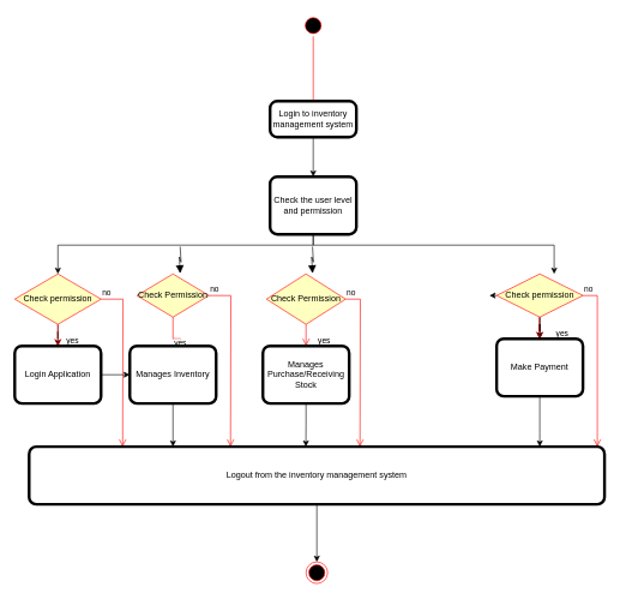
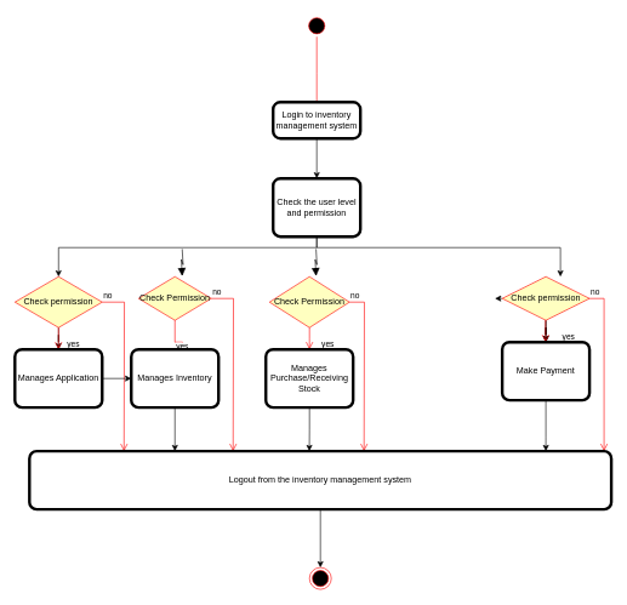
  <mxCell id="0" />
  <mxCell id="1" parent="0" />
  <mxCell id="2" value="" style="ellipse;html=1;shape=startState;fillColor=#000000;strokeColor=#ff0000;" vertex="1" parent="1"><mxGeometry x="420" y="20" width="30" height="30" as="geometry" /></mxCell>
  <mxCell id="3" value="" style="edgeStyle=orthogonalEdgeStyle;html=1;verticalAlign=bottom;endArrow=open;endSize=8;strokeColor=#ff0000;rounded=0;" edge="1" source="2" parent="1"><mxGeometry relative="1" as="geometry"><mxPoint x="435" y="150" as="targetPoint" /></mxGeometry></mxCell>
  <mxCell id="4" style="edgeStyle=orthogonalEdgeStyle;rounded=0;orthogonalLoop=1;jettySize=auto;html=1;entryX=0.5;entryY=0;entryDx=0;entryDy=0;entryPerimeter=0;" edge="1" parent="1" source="5" target="8"><mxGeometry relative="1" as="geometry" /></mxCell>
  <mxCell id="5" value="Login to inventory management system" style="points=[[0.25,0,0],[0.5,0,0],[0.75,0,0],[1,0.25,0],[1,0.5,0],[1,0.75,0],[0.75,1,0],[0.5,1,0],[0.25,1,0],[0,0.75,0],[0,0.5,0],[0,0.25,0]];shape=mxgraph.bpmn.task;whiteSpace=wrap;rectStyle=rounded;size=10;bpmnShapeType=call;" vertex="1" parent="1"><mxGeometry x="375" y="140" width="120" height="50" as="geometry" /></mxCell>
  <mxCell id="6" style="edgeStyle=orthogonalEdgeStyle;rounded=0;orthogonalLoop=1;jettySize=auto;html=1;" edge="1" parent="1" source="8"><mxGeometry relative="1" as="geometry"><mxPoint x="80" y="380" as="targetPoint" /><Array as="points"><mxPoint x="435" y="340" /><mxPoint x="80" y="340" /></Array></mxGeometry></mxCell>
  <mxCell id="7" style="edgeStyle=orthogonalEdgeStyle;rounded=0;orthogonalLoop=1;jettySize=auto;html=1;" edge="1" parent="1" source="8"><mxGeometry relative="1" as="geometry"><mxPoint x="770" y="380" as="targetPoint" /><Array as="points"><mxPoint x="435" y="340" /><mxPoint x="770" y="340" /></Array></mxGeometry></mxCell>
  <mxCell id="8" value="Check the user level and permission" style="points=[[0.25,0,0],[0.5,0,0],[0.75,0,0],[1,0.25,0],[1,0.5,0],[1,0.75,0],[0.75,1,0],[0.5,1,0],[0.25,1,0],[0,0.75,0],[0,0.5,0],[0,0.25,0]];shape=mxgraph.bpmn.task;whiteSpace=wrap;rectStyle=rounded;size=10;bpmnShapeType=call;" vertex="1" parent="1"><mxGeometry x="375" y="245" width="120" height="80" as="geometry" /></mxCell>
  <mxCell id="9" value="" style="edgeStyle=orthogonalEdgeStyle;rounded=0;orthogonalLoop=1;jettySize=auto;html=1;" edge="1" parent="1" source="10" target="22"><mxGeometry relative="1" as="geometry" /></mxCell>
  <mxCell id="10" value="Check permission" style="rhombus;whiteSpace=wrap;html=1;fillColor=#ffffc0;strokeColor=#ff0000;" vertex="1" parent="1"><mxGeometry x="20" y="380" width="120" height="70" as="geometry" /></mxCell>
  <mxCell id="11" value="no" style="edgeStyle=orthogonalEdgeStyle;html=1;align=left;verticalAlign=bottom;endArrow=open;endSize=8;strokeColor=#ff0000;rounded=0;" edge="1" source="10" parent="1"><mxGeometry x="-1" relative="1" as="geometry"><mxPoint x="170" y="620" as="targetPoint" /></mxGeometry></mxCell>
  <mxCell id="12" value="yes" style="edgeStyle=orthogonalEdgeStyle;html=1;align=left;verticalAlign=top;endArrow=open;endSize=8;strokeColor=#ff0000;rounded=0;" edge="1" source="10" parent="1"><mxGeometry x="-0.333" y="10" relative="1" as="geometry"><mxPoint x="80" y="480" as="targetPoint" /><mxPoint as="offset" /></mxGeometry></mxCell>
  <mxCell id="13" style="edgeStyle=orthogonalEdgeStyle;rounded=0;orthogonalLoop=1;jettySize=auto;html=1;exitX=0;exitY=0.5;exitDx=0;exitDy=0;" edge="1" parent="1" source="16"><mxGeometry relative="1" as="geometry"><mxPoint x="680" y="410" as="targetPoint" /></mxGeometry></mxCell>
  <mxCell id="14" value="" style="edgeStyle=orthogonalEdgeStyle;rounded=0;orthogonalLoop=1;jettySize=auto;html=1;" edge="1" parent="1" source="16" target="20"><mxGeometry relative="1" as="geometry" /></mxCell>
  <mxCell id="15" value="" style="edgeStyle=orthogonalEdgeStyle;rounded=0;orthogonalLoop=1;jettySize=auto;html=1;" edge="1" parent="1" source="16" target="20"><mxGeometry relative="1" as="geometry" /></mxCell>
  <mxCell id="16" value="Check permission" style="rhombus;whiteSpace=wrap;html=1;fillColor=#ffffc0;strokeColor=#ff0000;" vertex="1" parent="1"><mxGeometry x="690" y="380" width="120" height="60" as="geometry" /></mxCell>
  <mxCell id="17" value="no" style="edgeStyle=orthogonalEdgeStyle;html=1;align=left;verticalAlign=bottom;endArrow=open;endSize=8;strokeColor=#ff0000;rounded=0;" edge="1" source="16" parent="1"><mxGeometry x="-1" relative="1" as="geometry"><mxPoint x="830" y="620" as="targetPoint" /><Array as="points"><mxPoint x="830" y="410" /></Array></mxGeometry></mxCell>
  <mxCell id="18" value="yes" style="edgeStyle=orthogonalEdgeStyle;html=1;align=left;verticalAlign=top;endArrow=open;endSize=8;strokeColor=#ff0000;rounded=0;" edge="1" parent="1"><mxGeometry x="-0.333" y="21" relative="1" as="geometry"><mxPoint x="749.5" y="470" as="targetPoint" /><mxPoint x="749.5" y="440" as="sourcePoint" /><mxPoint as="offset" /></mxGeometry></mxCell>
  <mxCell id="19" value="" style="edgeStyle=orthogonalEdgeStyle;rounded=0;orthogonalLoop=1;jettySize=auto;html=1;" edge="1" parent="1" source="20" target="36"><mxGeometry relative="1" as="geometry"><Array as="points"><mxPoint x="750" y="600" /><mxPoint x="750" y="600" /></Array></mxGeometry></mxCell>
  <mxCell id="20" value="Make Payment" style="points=[[0.25,0,0],[0.5,0,0],[0.75,0,0],[1,0.25,0],[1,0.5,0],[1,0.75,0],[0.75,1,0],[0.5,1,0],[0.25,1,0],[0,0.75,0],[0,0.5,0],[0,0.25,0]];shape=mxgraph.bpmn.task;whiteSpace=wrap;rectStyle=rounded;size=10;bpmnShapeType=call;" vertex="1" parent="1"><mxGeometry x="690" y="470" width="120" height="80" as="geometry" /></mxCell>
  <mxCell id="21" style="edgeStyle=orthogonalEdgeStyle;rounded=0;orthogonalLoop=1;jettySize=auto;html=1;" edge="1" parent="1" source="22" target="29"><mxGeometry relative="1" as="geometry" /></mxCell>
- <mxCell id="22" value="Login Application" style="points=[[0.25,0,0],[0.5,0,0],[0.75,0,0],[1,0.25,0],[1,0.5,0],[1,0.75,0],[0.75,1,0],[0.5,1,0],[0.25,1,0],[0,0.75,0],[0,0.5,0],[0,0.25,0]];shape=mxgraph.bpmn.task;whiteSpace=wrap;rectStyle=rounded;size=10;bpmnShapeType=call;" vertex="1" parent="1"><mxGeometry x="20" y="480" width="120" height="80" as="geometry" /></mxCell>
+ <mxCell id="22" value="Manages Application" style="points=[[0.25,0,0],[0.5,0,0],[0.75,0,0],[1,0.25,0],[1,0.5,0],[1,0.75,0],[0.75,1,0],[0.5,1,0],[0.25,1,0],[0,0.75,0],[0,0.5,0],[0,0.25,0]];shape=mxgraph.bpmn.task;whiteSpace=wrap;rectStyle=rounded;size=10;bpmnShapeType=call;" vertex="1" parent="1"><mxGeometry x="20" y="480" width="120" height="80" as="geometry" /></mxCell>
  <mxCell id="23" value="Check Permission" style="rhombus;whiteSpace=wrap;html=1;fillColor=#ffffc0;strokeColor=#ff0000;" vertex="1" parent="1"><mxGeometry x="190" y="380" width="100" height="60" as="geometry" /></mxCell>
  <mxCell id="24" value="no" style="edgeStyle=orthogonalEdgeStyle;html=1;align=left;verticalAlign=bottom;endArrow=open;endSize=8;strokeColor=#ff0000;rounded=0;" edge="1" source="23" parent="1"><mxGeometry x="-1" relative="1" as="geometry"><mxPoint x="320" y="620" as="targetPoint" /></mxGeometry></mxCell>
  <mxCell id="25" value="yes" style="edgeStyle=orthogonalEdgeStyle;html=1;align=left;verticalAlign=top;endArrow=open;endSize=8;strokeColor=#ff0000;rounded=0;" edge="1" source="23" parent="1"><mxGeometry x="-0.333" relative="1" as="geometry"><mxPoint x="250" y="500" as="targetPoint" /><mxPoint as="offset" /></mxGeometry></mxCell>
  <mxCell id="26" value="" style="shape=mxgraph.lean_mapping.electronic_info_flow_edge;html=1;rounded=0;" edge="1" parent="1"><mxGeometry width="160" relative="1" as="geometry"><mxPoint x="434" y="340" as="sourcePoint" /><mxPoint x="434" y="380" as="targetPoint" /></mxGeometry></mxCell>
  <mxCell id="27" value="" style="shape=mxgraph.lean_mapping.electronic_info_flow_edge;html=1;rounded=0;" edge="1" parent="1"><mxGeometry width="160" relative="1" as="geometry"><mxPoint x="250" y="340" as="sourcePoint" /><mxPoint x="250" y="380" as="targetPoint" /></mxGeometry></mxCell>
  <mxCell id="28" style="edgeStyle=orthogonalEdgeStyle;rounded=0;orthogonalLoop=1;jettySize=auto;html=1;entryX=0.25;entryY=0;entryDx=0;entryDy=0;entryPerimeter=0;" edge="1" parent="1" source="29" target="36"><mxGeometry relative="1" as="geometry" /></mxCell>
  <mxCell id="29" value="Manages Inventory" style="points=[[0.25,0,0],[0.5,0,0],[0.75,0,0],[1,0.25,0],[1,0.5,0],[1,0.75,0],[0.75,1,0],[0.5,1,0],[0.25,1,0],[0,0.75,0],[0,0.5,0],[0,0.25,0]];shape=mxgraph.bpmn.task;whiteSpace=wrap;rectStyle=rounded;size=10;bpmnShapeType=call;" vertex="1" parent="1"><mxGeometry x="180" y="480" width="120" height="80" as="geometry" /></mxCell>
  <mxCell id="30" value="Check Permission" style="rhombus;whiteSpace=wrap;html=1;fillColor=#ffffc0;strokeColor=#ff0000;" vertex="1" parent="1"><mxGeometry x="370" y="380" width="110" height="70" as="geometry" /></mxCell>
  <mxCell id="31" value="no" style="edgeStyle=orthogonalEdgeStyle;html=1;align=left;verticalAlign=bottom;endArrow=open;endSize=8;strokeColor=#ff0000;rounded=0;" edge="1" source="30" parent="1"><mxGeometry x="-1" relative="1" as="geometry"><mxPoint x="500" y="620" as="targetPoint" /></mxGeometry></mxCell>
  <mxCell id="32" value="yes" style="edgeStyle=orthogonalEdgeStyle;html=1;align=left;verticalAlign=top;endArrow=open;endSize=8;strokeColor=#ff0000;rounded=0;" edge="1" source="30" parent="1"><mxGeometry x="-0.333" y="15" relative="1" as="geometry"><mxPoint x="425" y="480" as="targetPoint" /><mxPoint as="offset" /></mxGeometry></mxCell>
  <mxCell id="33" style="edgeStyle=orthogonalEdgeStyle;rounded=0;orthogonalLoop=1;jettySize=auto;html=1;entryX=0.481;entryY=0;entryDx=0;entryDy=0;entryPerimeter=0;" edge="1" parent="1" source="34" target="36"><mxGeometry relative="1" as="geometry"><mxPoint x="425" y="610" as="targetPoint" /></mxGeometry></mxCell>
  <mxCell id="34" value="Manages Purchase/Receiving Stock" style="points=[[0.25,0,0],[0.5,0,0],[0.75,0,0],[1,0.25,0],[1,0.5,0],[1,0.75,0],[0.75,1,0],[0.5,1,0],[0.25,1,0],[0,0.75,0],[0,0.5,0],[0,0.25,0]];shape=mxgraph.bpmn.task;whiteSpace=wrap;rectStyle=rounded;size=10;bpmnShapeType=call;" vertex="1" parent="1"><mxGeometry x="365" y="480" width="120" height="80" as="geometry" /></mxCell>
  <mxCell id="35" style="edgeStyle=orthogonalEdgeStyle;rounded=0;orthogonalLoop=1;jettySize=auto;html=1;" edge="1" parent="1" source="36" target="37"><mxGeometry relative="1" as="geometry" /></mxCell>
  <mxCell id="36" value="Logout from the inventory management system" style="points=[[0.25,0,0],[0.5,0,0],[0.75,0,0],[1,0.25,0],[1,0.5,0],[1,0.75,0],[0.75,1,0],[0.5,1,0],[0.25,1,0],[0,0.75,0],[0,0.5,0],[0,0.25,0]];shape=mxgraph.bpmn.task;whiteSpace=wrap;rectStyle=rounded;size=10;bpmnShapeType=call;" vertex="1" parent="1"><mxGeometry x="40" y="620" width="800" height="80" as="geometry" /></mxCell>
  <mxCell id="37" value="" style="ellipse;html=1;shape=endState;fillColor=#000000;strokeColor=#ff0000;" vertex="1" parent="1"><mxGeometry x="425" y="780" width="30" height="30" as="geometry" /></mxCell>
